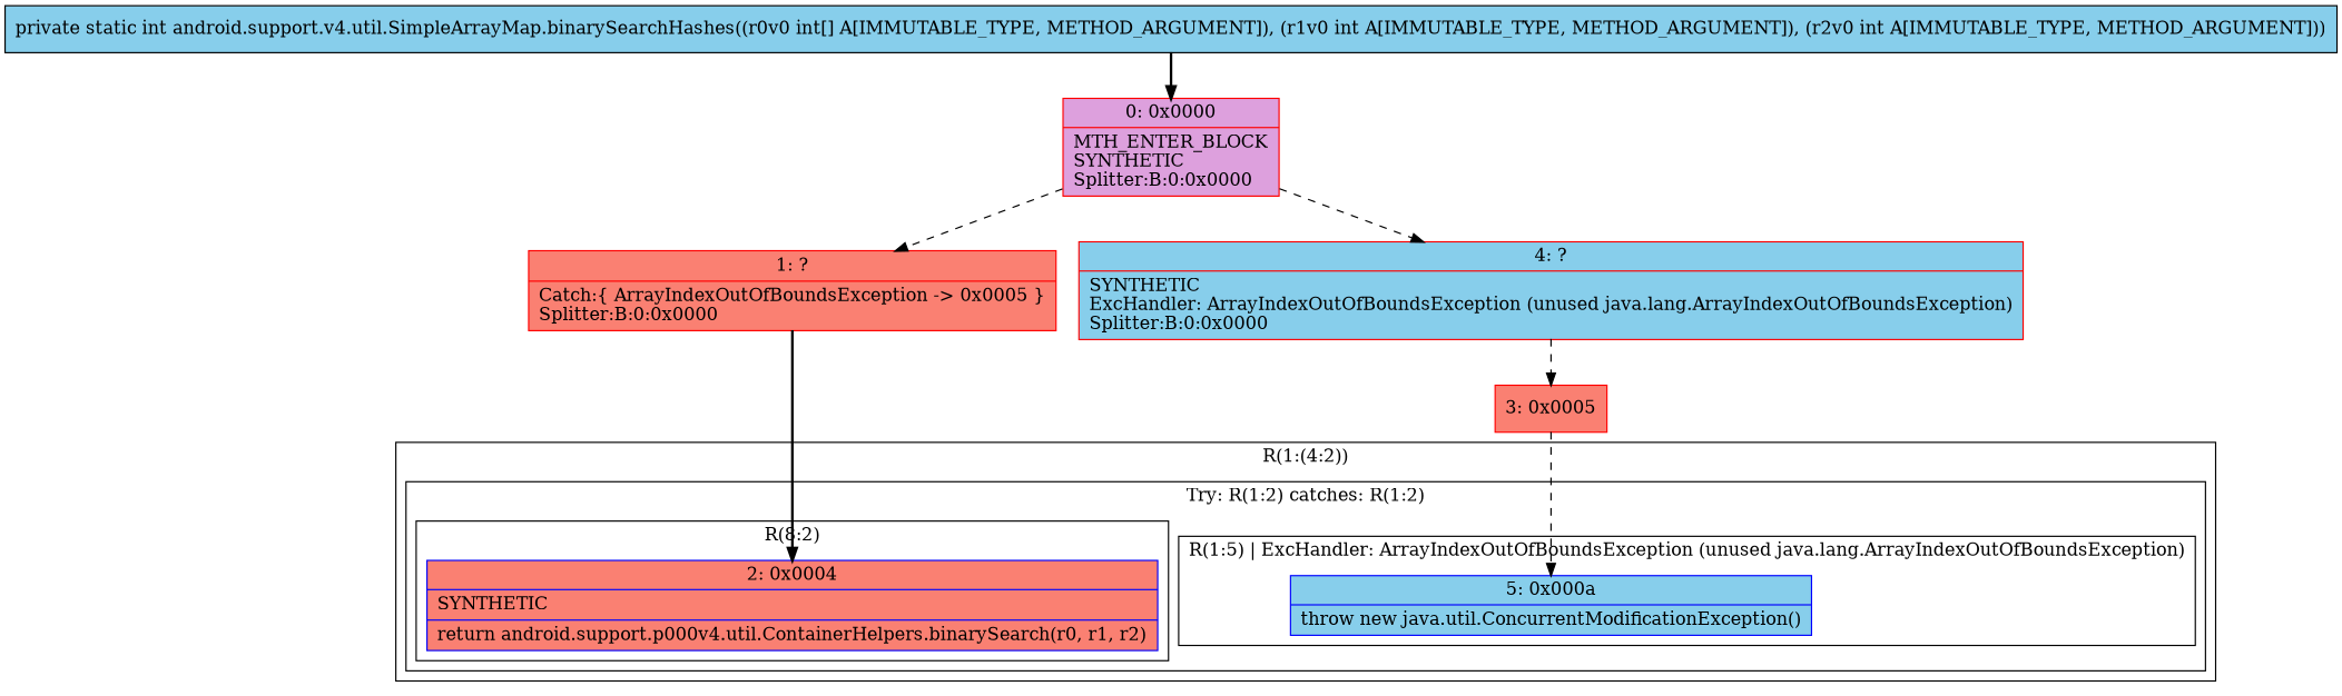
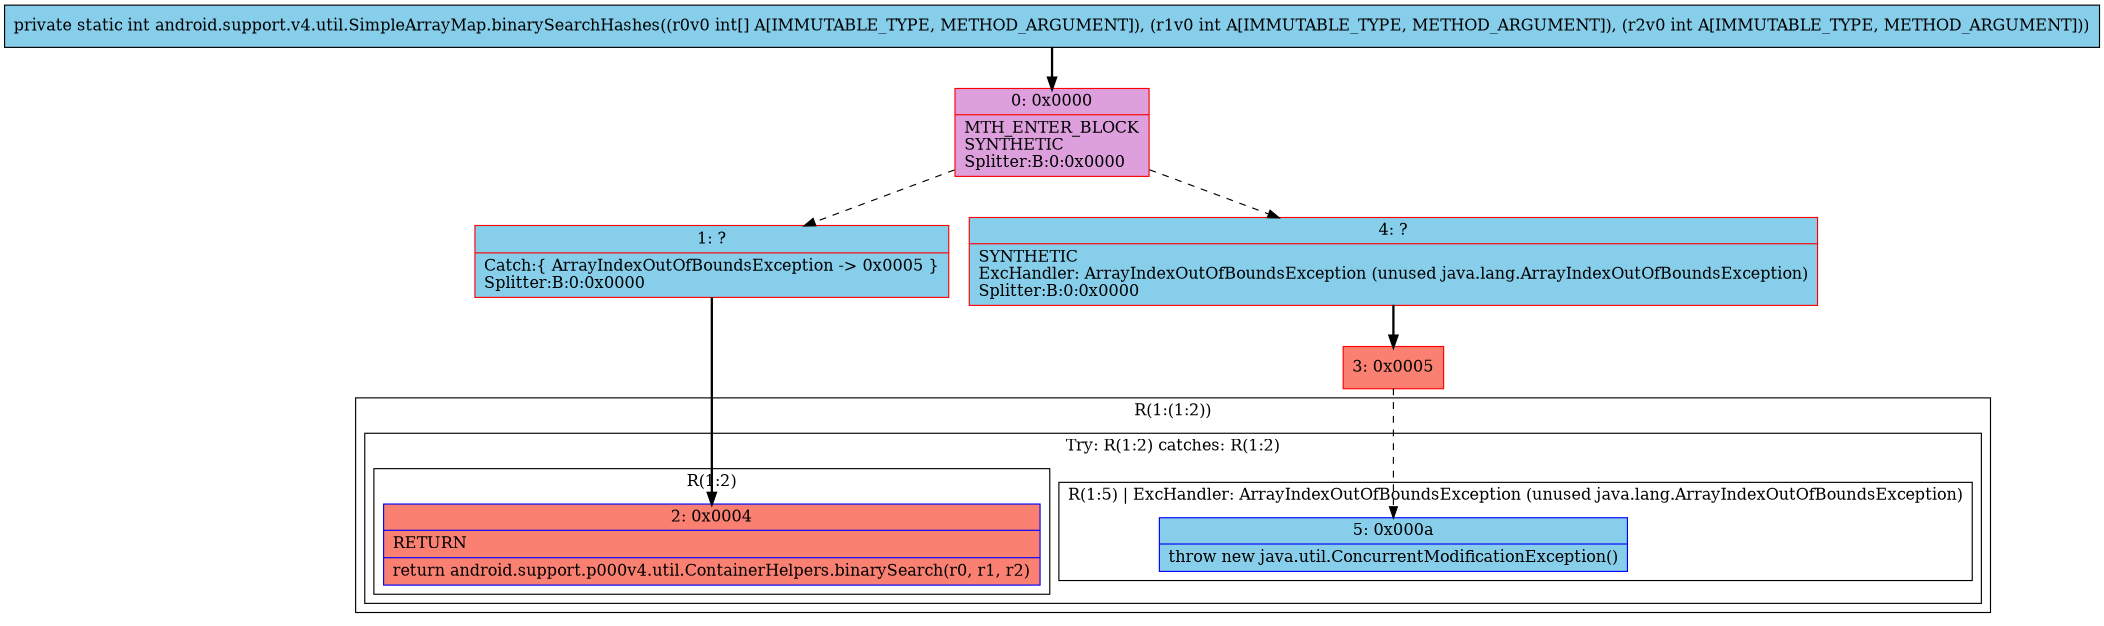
  digraph {
    node [color=red fillcolor=skyblue shape=record style=filled]
    edge [style=dashed]
-   n1 [color=blue fillcolor=salmon label="{2\:\ 0x0004|SYNTHETIC\l|return android.support.p000v4.util.ContainerHelpers.binarySearch(r0, r1, r2)\l}"]
+   n1 [color=blue fillcolor=salmon label="{2\:\ 0x0004|RETURN\l|return android.support.p000v4.util.ContainerHelpers.binarySearch(r0, r1, r2)\l}"]
    n2 [color=blue label="{5\:\ 0x000a|throw new java.util.ConcurrentModificationException()\l}"]
    n3 [fillcolor=plum label="{0\:\ 0x0000|MTH_ENTER_BLOCK\lSYNTHETIC\lSplitter:B:0:0x0000\l}"]
-   n4 [fillcolor=salmon label="{1\:\ ?|Catch:\{ ArrayIndexOutOfBoundsException \-\> 0x0005 \}\lSplitter:B:0:0x0000\l}"]
+   n4 [label="{1\:\ ?|Catch:\{ ArrayIndexOutOfBoundsException \-\> 0x0005 \}\lSplitter:B:0:0x0000\l}"]
    n5 [label="{4\:\ ?|SYNTHETIC\lExcHandler: ArrayIndexOutOfBoundsException (unused java.lang.ArrayIndexOutOfBoundsException)\lSplitter:B:0:0x0000\l}"]
    n6 [fillcolor=salmon label="{3\:\ 0x0005}"]
    n7 [label="{private static int android.support.v4.util.SimpleArrayMap.binarySearchHashes((r0v0 int[] A[IMMUTABLE_TYPE, METHOD_ARGUMENT]), (r1v0 int A[IMMUTABLE_TYPE, METHOD_ARGUMENT]), (r2v0 int A[IMMUTABLE_TYPE, METHOD_ARGUMENT])) }" color=""]
    subgraph cluster_1 {
-     label="R(1:(4:2))"
+     label="R(1:(1:2))"
      subgraph cluster_2 {
        label="Try: R(1:2) catches: R(1:2)"
        subgraph cluster_3 {
-         label="R(8:2)"
+         label="R(1:2)"
          n1
        }
        subgraph cluster_4 {
          label="R(1:5) | ExcHandler: ArrayIndexOutOfBoundsException (unused java.lang.ArrayIndexOutOfBoundsException)\l"
          n2
        }
      }
    }
    subgraph cluster_5 {
      label="R(1:5) | ExcHandler: ArrayIndexOutOfBoundsException (unused java.lang.ArrayIndexOutOfBoundsException)\l"
    }
    n3 -> n4
    n3 -> n5
    n4 -> n1 [style=bold]
-   n5 -> n6
+   n5 -> n6 [style=bold]
    n6 -> n2
    n7 -> n3 [style=bold]
  }
